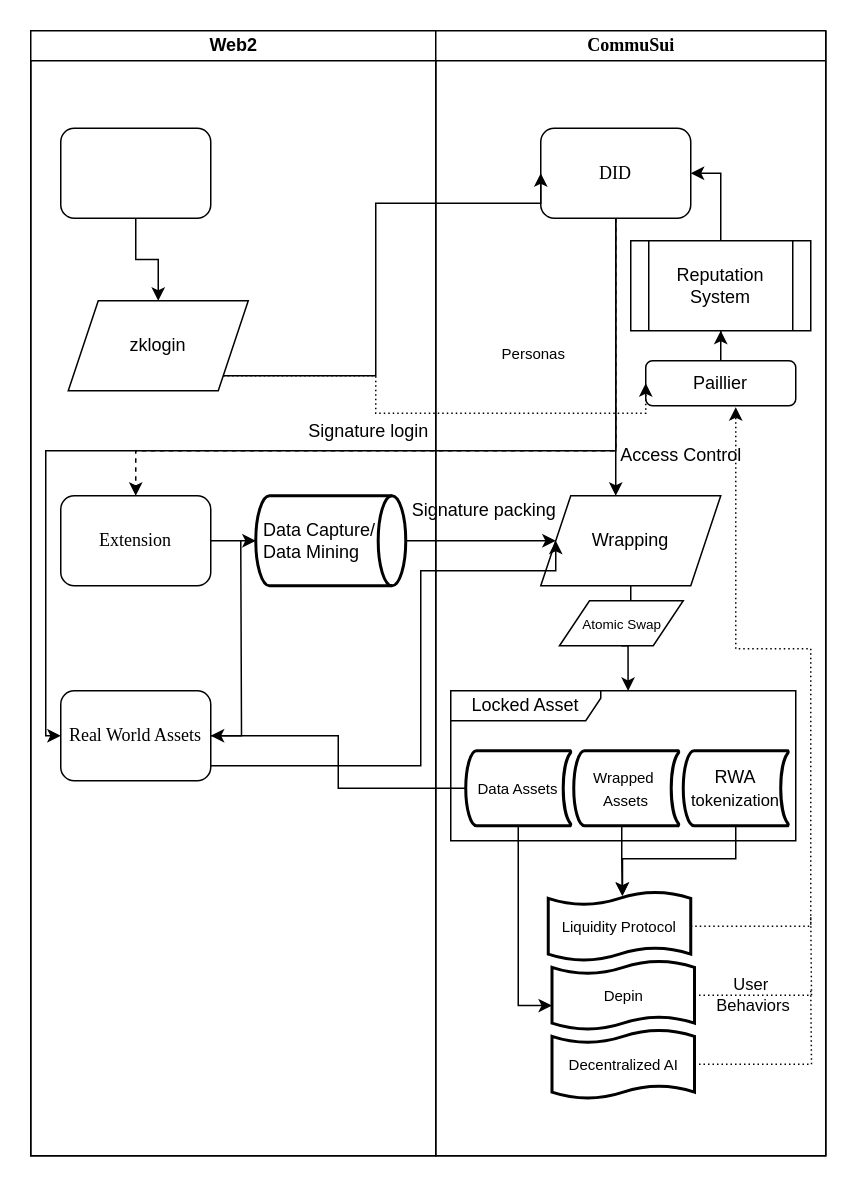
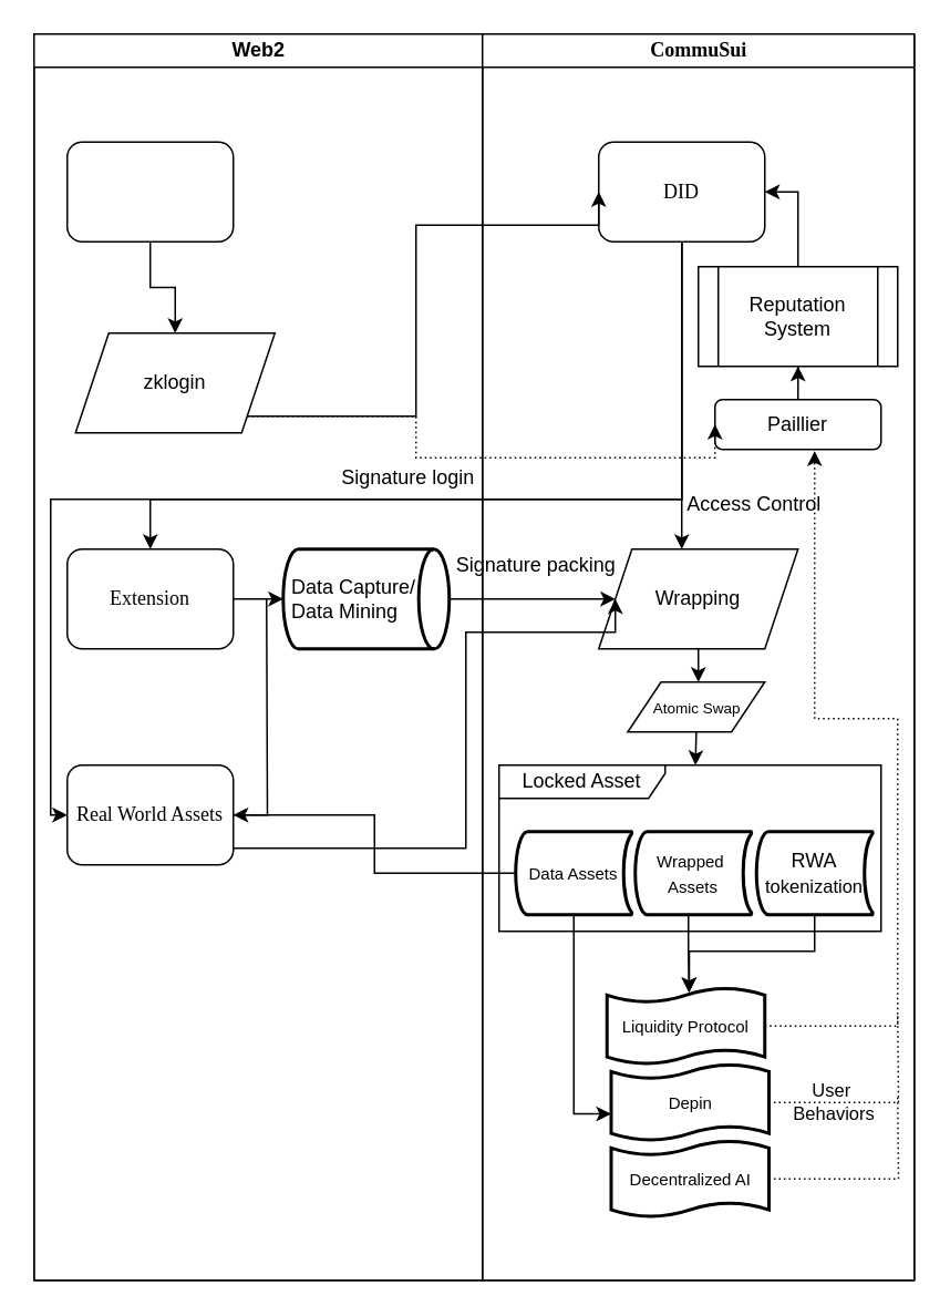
  <mxCell id="0" />
  <mxCell id="1" parent="0" />
  <mxCell id="2" value="" style="swimlane;html=1;childLayout=stackLayout;startSize=0;rounded=0;shadow=0;labelBackgroundColor=none;strokeWidth=1;fontFamily=Verdana;fontSize=8;align=center;" parent="1" vertex="1"><mxGeometry x="20" y="20" width="530" height="750" as="geometry"><mxRectangle x="60" y="30" width="50" height="40" as="alternateBounds" /></mxGeometry></mxCell>
  <mxCell id="3" value="Web2" style="swimlane;html=1;startSize=20;" parent="2" vertex="1"><mxGeometry width="270" height="750" as="geometry" /></mxCell>
  <mxCell id="4" style="edgeStyle=orthogonalEdgeStyle;rounded=0;orthogonalLoop=1;jettySize=auto;html=1;entryX=0.5;entryY=0;entryDx=0;entryDy=0;" parent="3" source="5" target="9" edge="1"><mxGeometry relative="1" as="geometry" /></mxCell>
  <mxCell id="5" value="" style="rounded=1;whiteSpace=wrap;html=1;shadow=0;labelBackgroundColor=none;strokeWidth=1;fontFamily=Verdana;fontSize=8;align=center;" parent="3" vertex="1"><mxGeometry x="20" y="65" width="100" height="60" as="geometry" /></mxCell>
  <mxCell id="6" value="&lt;font style=&quot;font-size: 12px;&quot;&gt;Extension&lt;/font&gt;" style="rounded=1;whiteSpace=wrap;html=1;shadow=0;labelBackgroundColor=none;strokeWidth=1;fontFamily=Verdana;fontSize=8;align=center;" parent="3" vertex="1"><mxGeometry x="20" y="310" width="100" height="60" as="geometry" /></mxCell>
  <mxCell id="7" value="" style="shape=image;html=1;verticalAlign=top;verticalLabelPosition=bottom;labelBackgroundColor=#ffffff;imageAspect=0;aspect=fixed;image=https://cdn2.iconfinder.com/data/icons/social-media-2189/48/21-Gmail-128.png" parent="3" vertex="1"><mxGeometry x="30" y="65" width="28" height="28" as="geometry" /></mxCell>
  <mxCell id="8" value="" style="shape=image;html=1;verticalAlign=top;verticalLabelPosition=bottom;labelBackgroundColor=#ffffff;imageAspect=0;aspect=fixed;image=https://cdn3.iconfinder.com/data/icons/2018-social-media-logotypes/1000/2018_social_media_popular_app_logo_facebook-128.png" parent="3" vertex="1"><mxGeometry x="75" y="75" width="28" height="28" as="geometry" /></mxCell>
  <mxCell id="9" value="zklogin" style="shape=parallelogram;perimeter=parallelogramPerimeter;whiteSpace=wrap;html=1;fixedSize=1;" parent="3" vertex="1"><mxGeometry x="25" y="180" width="120" height="60" as="geometry" /></mxCell>
  <mxCell id="10" value="&amp;nbsp;Data Capture/&lt;br&gt;&amp;nbsp;Data Mining" style="strokeWidth=2;html=1;shape=mxgraph.flowchart.direct_data;whiteSpace=wrap;align=left;" parent="3" vertex="1"><mxGeometry x="150" y="310" width="100" height="60" as="geometry" /></mxCell>
  <mxCell id="11" style="edgeStyle=orthogonalEdgeStyle;rounded=0;orthogonalLoop=1;jettySize=auto;html=1;entryX=0;entryY=0.5;entryDx=0;entryDy=0;entryPerimeter=0;" parent="3" source="6" target="10" edge="1"><mxGeometry relative="1" as="geometry" /></mxCell>
  <mxCell id="12" style="edgeStyle=orthogonalEdgeStyle;rounded=0;orthogonalLoop=1;jettySize=auto;html=1;endArrow=none;endFill=0;" parent="3" source="13" edge="1"><mxGeometry relative="1" as="geometry"><mxPoint x="140" y="340" as="targetPoint" /></mxGeometry></mxCell>
  <mxCell id="13" value="&lt;font style=&quot;font-size: 12px;&quot;&gt;Real World Assets&lt;/font&gt;" style="rounded=1;whiteSpace=wrap;html=1;shadow=0;labelBackgroundColor=none;strokeWidth=1;fontFamily=Verdana;fontSize=8;align=center;" parent="3" vertex="1"><mxGeometry x="20" y="440" width="100" height="60" as="geometry" /></mxCell>
  <mxCell id="14" value="" style="shape=image;html=1;verticalAlign=top;verticalLabelPosition=bottom;labelBackgroundColor=#ffffff;imageAspect=0;aspect=fixed;image=https://cdn0.iconfinder.com/data/icons/social-network-9/50/16-128.png" vertex="1" parent="3"><mxGeometry x="30" y="93" width="28" height="28" as="geometry" /></mxCell>
  <mxCell id="15" value="&lt;span style=&quot;font-family: Verdana;&quot;&gt;&lt;font style=&quot;font-size: 12px;&quot;&gt;CommuSui&lt;/font&gt;&lt;/span&gt;" style="swimlane;html=1;startSize=20;" parent="2" vertex="1"><mxGeometry x="270" width="260" height="750" as="geometry" /></mxCell>
  <mxCell id="16" style="edgeStyle=orthogonalEdgeStyle;rounded=0;orthogonalLoop=1;jettySize=auto;html=1;" parent="15" source="17" target="18" edge="1"><mxGeometry relative="1" as="geometry"><Array as="points"><mxPoint x="130" y="120" /><mxPoint x="130" y="120" /></Array></mxGeometry></mxCell>
  <mxCell id="17" value="&lt;font style=&quot;font-size: 12px;&quot;&gt;DID&lt;/font&gt;" style="rounded=1;whiteSpace=wrap;html=1;shadow=0;labelBackgroundColor=none;strokeWidth=1;fontFamily=Verdana;fontSize=8;align=center;" parent="15" vertex="1"><mxGeometry x="70" y="65" width="100" height="60" as="geometry" /></mxCell>
  <mxCell id="18" value="Wrapping" style="shape=parallelogram;perimeter=parallelogramPerimeter;whiteSpace=wrap;html=1;fixedSize=1;" parent="15" vertex="1"><mxGeometry x="70" y="310" width="120" height="60" as="geometry" /></mxCell>
  <mxCell id="19" style="edgeStyle=orthogonalEdgeStyle;rounded=0;orthogonalLoop=1;jettySize=auto;html=1;" parent="15" source="18" edge="1"><mxGeometry relative="1" as="geometry"><mxPoint x="130" y="390" as="targetPoint" /></mxGeometry></mxCell>
  <mxCell id="20" value="Locked Asset" style="shape=umlFrame;whiteSpace=wrap;html=1;pointerEvents=0;recursiveResize=0;container=1;collapsible=0;width=100;height=20;" parent="15" vertex="1"><mxGeometry x="10" y="440" width="230" height="100" as="geometry" /></mxCell>
  <mxCell id="21" value="&lt;span style=&quot;text-wrap: nowrap;&quot;&gt;&lt;font style=&quot;font-size: 10px;&quot;&gt;Data Assets&lt;/font&gt;&lt;/span&gt;" style="strokeWidth=2;html=1;shape=mxgraph.flowchart.stored_data;whiteSpace=wrap;" parent="20" vertex="1"><mxGeometry x="10" y="40" width="70" height="50" as="geometry" /></mxCell>
  <mxCell id="22" value="&lt;span style=&quot;text-wrap: nowrap;&quot;&gt;&lt;font style=&quot;font-size: 10px;&quot;&gt;Wrapped&amp;nbsp;&lt;/font&gt;&lt;/span&gt;&lt;div&gt;&lt;span style=&quot;text-wrap: nowrap;&quot;&gt;&lt;font style=&quot;font-size: 10px;&quot;&gt;Assets&lt;/font&gt;&lt;/span&gt;&lt;br style=&quot;text-wrap: nowrap;&quot;&gt;&lt;/div&gt;" style="strokeWidth=2;html=1;shape=mxgraph.flowchart.stored_data;whiteSpace=wrap;" parent="20" vertex="1"><mxGeometry x="82" y="40" width="70" height="50" as="geometry" /></mxCell>
  <mxCell id="23" value="&lt;span style=&quot;text-wrap: nowrap;&quot;&gt;RWA&lt;/span&gt;&lt;br&gt;&lt;span style=&quot;text-wrap: nowrap;&quot;&gt;&lt;font style=&quot;font-size: 11px;&quot;&gt;tokenization&lt;/font&gt;&lt;/span&gt;" style="strokeWidth=2;html=1;shape=mxgraph.flowchart.stored_data;whiteSpace=wrap;" parent="20" vertex="1"><mxGeometry x="155" y="40" width="70" height="50" as="geometry" /></mxCell>
  <mxCell id="24" value="&lt;div&gt;Signature packing&lt;/div&gt;" style="text;html=1;align=center;verticalAlign=middle;resizable=0;points=[];autosize=1;strokeColor=none;fillColor=none;" parent="15" vertex="1"><mxGeometry x="-28" y="305" width="120" height="30" as="geometry" /></mxCell>
  <mxCell id="25" value="&lt;font style=&quot;font-size: 10px;&quot;&gt;Liquidity Protocol&lt;/font&gt;" style="shape=tape;whiteSpace=wrap;html=1;strokeWidth=2;size=0.19" parent="15" vertex="1"><mxGeometry x="75" y="574" width="95" height="46" as="geometry" /></mxCell>
  <mxCell id="26" style="edgeStyle=orthogonalEdgeStyle;rounded=0;orthogonalLoop=1;jettySize=auto;html=1;entryX=0.52;entryY=0.062;entryDx=0;entryDy=0;entryPerimeter=0;" parent="15" source="22" target="25" edge="1"><mxGeometry relative="1" as="geometry"><Array as="points"><mxPoint x="124" y="552" /><mxPoint x="124" y="552" /></Array></mxGeometry></mxCell>
  <mxCell id="27" style="edgeStyle=orthogonalEdgeStyle;rounded=0;orthogonalLoop=1;jettySize=auto;html=1;entryX=0.521;entryY=0.059;entryDx=0;entryDy=0;entryPerimeter=0;" parent="15" source="23" target="25" edge="1"><mxGeometry relative="1" as="geometry" /></mxCell>
  <mxCell id="28" style="edgeStyle=orthogonalEdgeStyle;rounded=0;orthogonalLoop=1;jettySize=auto;html=1;dashed=1;dashPattern=1 2;endArrow=none;endFill=0;" parent="15" source="29" edge="1"><mxGeometry relative="1" as="geometry"><mxPoint x="250" y="590" as="targetPoint" /></mxGeometry></mxCell>
  <mxCell id="29" value="&lt;font style=&quot;font-size: 10px;&quot;&gt;Depin&lt;/font&gt;" style="shape=tape;whiteSpace=wrap;html=1;strokeWidth=2;size=0.19" parent="15" vertex="1"><mxGeometry x="77.5" y="620" width="95" height="46" as="geometry" /></mxCell>
  <mxCell id="30" style="edgeStyle=orthogonalEdgeStyle;rounded=0;orthogonalLoop=1;jettySize=auto;html=1;endArrow=none;endFill=0;dashed=1;dashPattern=1 2;" parent="15" source="31" edge="1"><mxGeometry relative="1" as="geometry"><mxPoint x="250" y="640" as="targetPoint" /></mxGeometry></mxCell>
  <mxCell id="31" value="&lt;span style=&quot;font-size: 10px;&quot;&gt;Decentralized AI&lt;/span&gt;" style="shape=tape;whiteSpace=wrap;html=1;strokeWidth=2;size=0.19" parent="15" vertex="1"><mxGeometry x="77.5" y="666" width="95" height="46" as="geometry" /></mxCell>
  <mxCell id="32" style="edgeStyle=orthogonalEdgeStyle;rounded=0;orthogonalLoop=1;jettySize=auto;html=1;entryX=0;entryY=0.65;entryDx=0;entryDy=0;entryPerimeter=0;" parent="15" source="21" target="29" edge="1"><mxGeometry relative="1" as="geometry" /></mxCell>
  <mxCell id="33" style="edgeStyle=orthogonalEdgeStyle;rounded=0;orthogonalLoop=1;jettySize=auto;html=1;" parent="15" source="21" target="13" edge="1"><mxGeometry relative="1" as="geometry" /></mxCell>
  <mxCell id="34" style="edgeStyle=orthogonalEdgeStyle;rounded=0;orthogonalLoop=1;jettySize=auto;html=1;entryX=1;entryY=0.5;entryDx=0;entryDy=0;" parent="15" source="35" target="17" edge="1"><mxGeometry relative="1" as="geometry" /></mxCell>
  <mxCell id="35" value="&lt;div&gt;Reputation System&lt;/div&gt;" style="shape=process;whiteSpace=wrap;html=1;backgroundOutline=1;" parent="15" vertex="1"><mxGeometry x="130" y="140" width="120" height="60" as="geometry" /></mxCell>
  <mxCell id="36" style="edgeStyle=orthogonalEdgeStyle;rounded=0;orthogonalLoop=1;jettySize=auto;html=1;entryX=0.5;entryY=1;entryDx=0;entryDy=0;" parent="15" source="37" target="35" edge="1"><mxGeometry relative="1" as="geometry" /></mxCell>
  <mxCell id="37" value="Paillier" style="rounded=1;whiteSpace=wrap;html=1;" parent="15" vertex="1"><mxGeometry x="140" y="220" width="100" height="30" as="geometry" /></mxCell>
  <mxCell id="38" style="edgeStyle=orthogonalEdgeStyle;rounded=0;orthogonalLoop=1;jettySize=auto;html=1;entryX=0.6;entryY=1.033;entryDx=0;entryDy=0;entryPerimeter=0;dashed=1;dashPattern=1 2;" parent="15" source="25" target="37" edge="1"><mxGeometry relative="1" as="geometry"><Array as="points"><mxPoint x="250" y="597" /><mxPoint x="250" y="412" /><mxPoint x="200" y="412" /></Array></mxGeometry></mxCell>
- <mxCell id="39" value="&lt;font style=&quot;font-size: 10px;&quot;&gt;Personas&lt;/font&gt;" style="text;html=1;align=center;verticalAlign=middle;resizable=0;points=[];autosize=1;strokeColor=none;fillColor=none;" parent="15" vertex="1"><mxGeometry x="30" y="200" width="70" height="30" as="geometry" /></mxCell>
  <mxCell id="40" value="Access Control&amp;nbsp;" style="text;html=1;align=center;verticalAlign=middle;resizable=0;points=[];autosize=1;strokeColor=none;fillColor=none;" parent="15" vertex="1"><mxGeometry x="110" y="268" width="110" height="30" as="geometry" /></mxCell>
- <mxCell id="41" value="&lt;font style=&quot;font-size: 9px;&quot;&gt;Atomic Swap&lt;/font&gt;" style="shape=parallelogram;perimeter=parallelogramPerimeter;whiteSpace=wrap;html=1;fixedSize=1;" vertex="1" parent="15"><mxGeometry x="82.5" y="380" width="82.5" height="30" as="geometry" /></mxCell>
+ <mxCell id="41" value="&lt;font style=&quot;font-size: 9px;&quot;&gt;Atomic Swap&lt;/font&gt;" style="shape=parallelogram;perimeter=parallelogramPerimeter;whiteSpace=wrap;html=1;fixedSize=1;" vertex="1" parent="15"><mxGeometry x="87.5" y="390" width="82.5" height="30" as="geometry" /></mxCell>
  <mxCell id="42" style="edgeStyle=orthogonalEdgeStyle;rounded=0;orthogonalLoop=1;jettySize=auto;html=1;exitX=0.5;exitY=1;exitDx=0;exitDy=0;entryX=0.514;entryY=0.001;entryDx=0;entryDy=0;entryPerimeter=0;" edge="1" parent="15" source="41" target="20"><mxGeometry relative="1" as="geometry" /></mxCell>
  <mxCell id="43" style="edgeStyle=orthogonalEdgeStyle;rounded=0;orthogonalLoop=1;jettySize=auto;html=1;entryX=0;entryY=0.5;entryDx=0;entryDy=0;" parent="2" source="9" target="17" edge="1"><mxGeometry relative="1" as="geometry"><Array as="points"><mxPoint x="230" y="230" /><mxPoint x="230" y="115" /></Array></mxGeometry></mxCell>
- <mxCell id="44" style="edgeStyle=orthogonalEdgeStyle;rounded=0;orthogonalLoop=1;jettySize=auto;html=1;entryX=0.5;entryY=0;entryDx=0;entryDy=0;dashed=1;" parent="2" source="17" target="6" edge="1"><mxGeometry relative="1" as="geometry"><Array as="points"><mxPoint x="390" y="280" /><mxPoint x="70" y="280" /></Array></mxGeometry></mxCell>
+ <mxCell id="44" style="edgeStyle=orthogonalEdgeStyle;rounded=0;orthogonalLoop=1;jettySize=auto;html=1;entryX=0.5;entryY=0;entryDx=0;entryDy=0;" parent="2" source="17" target="6" edge="1"><mxGeometry relative="1" as="geometry"><Array as="points"><mxPoint x="390" y="280" /><mxPoint x="70" y="280" /></Array></mxGeometry></mxCell>
  <mxCell id="45" style="edgeStyle=orthogonalEdgeStyle;rounded=0;orthogonalLoop=1;jettySize=auto;html=1;entryX=0;entryY=0.5;entryDx=0;entryDy=0;" parent="2" source="10" target="18" edge="1"><mxGeometry relative="1" as="geometry" /></mxCell>
  <mxCell id="46" style="edgeStyle=orthogonalEdgeStyle;rounded=0;orthogonalLoop=1;jettySize=auto;html=1;entryX=0;entryY=0.5;entryDx=0;entryDy=0;" parent="2" source="13" target="18" edge="1"><mxGeometry relative="1" as="geometry"><Array as="points"><mxPoint x="260" y="490" /><mxPoint x="260" y="360" /></Array></mxGeometry></mxCell>
  <mxCell id="47" style="edgeStyle=orthogonalEdgeStyle;rounded=0;orthogonalLoop=1;jettySize=auto;html=1;entryX=0;entryY=0.5;entryDx=0;entryDy=0;" parent="2" source="17" target="13" edge="1"><mxGeometry relative="1" as="geometry"><Array as="points"><mxPoint x="390" y="280" /><mxPoint x="10" y="280" /></Array></mxGeometry></mxCell>
  <mxCell id="48" style="edgeStyle=orthogonalEdgeStyle;rounded=0;orthogonalLoop=1;jettySize=auto;html=1;entryX=0;entryY=0.5;entryDx=0;entryDy=0;dashed=1;dashPattern=1 2;" parent="2" source="9" target="37" edge="1"><mxGeometry relative="1" as="geometry"><Array as="points"><mxPoint x="230" y="230" /><mxPoint x="230" y="255" /></Array></mxGeometry></mxCell>
  <mxCell id="49" value="&lt;div&gt;Signature login&lt;/div&gt;" style="text;html=1;align=center;verticalAlign=middle;resizable=0;points=[];autosize=1;strokeColor=none;fillColor=none;" parent="1" vertex="1"><mxGeometry x="195" y="272" width="100" height="30" as="geometry" /></mxCell>
  <mxCell id="50" value="&lt;div style=&quot;font-size: 11px;&quot;&gt;&lt;font style=&quot;font-size: 11px;&quot;&gt;User&lt;/font&gt;&lt;/div&gt;&lt;div style=&quot;font-size: 11px;&quot;&gt;&lt;font style=&quot;font-size: 11px;&quot;&gt;&amp;nbsp;Behaviors&lt;/font&gt;&lt;/div&gt;" style="text;html=1;align=center;verticalAlign=middle;resizable=0;points=[];autosize=1;strokeColor=none;fillColor=none;" parent="1" vertex="1"><mxGeometry x="460" y="643" width="80" height="40" as="geometry" /></mxCell>
